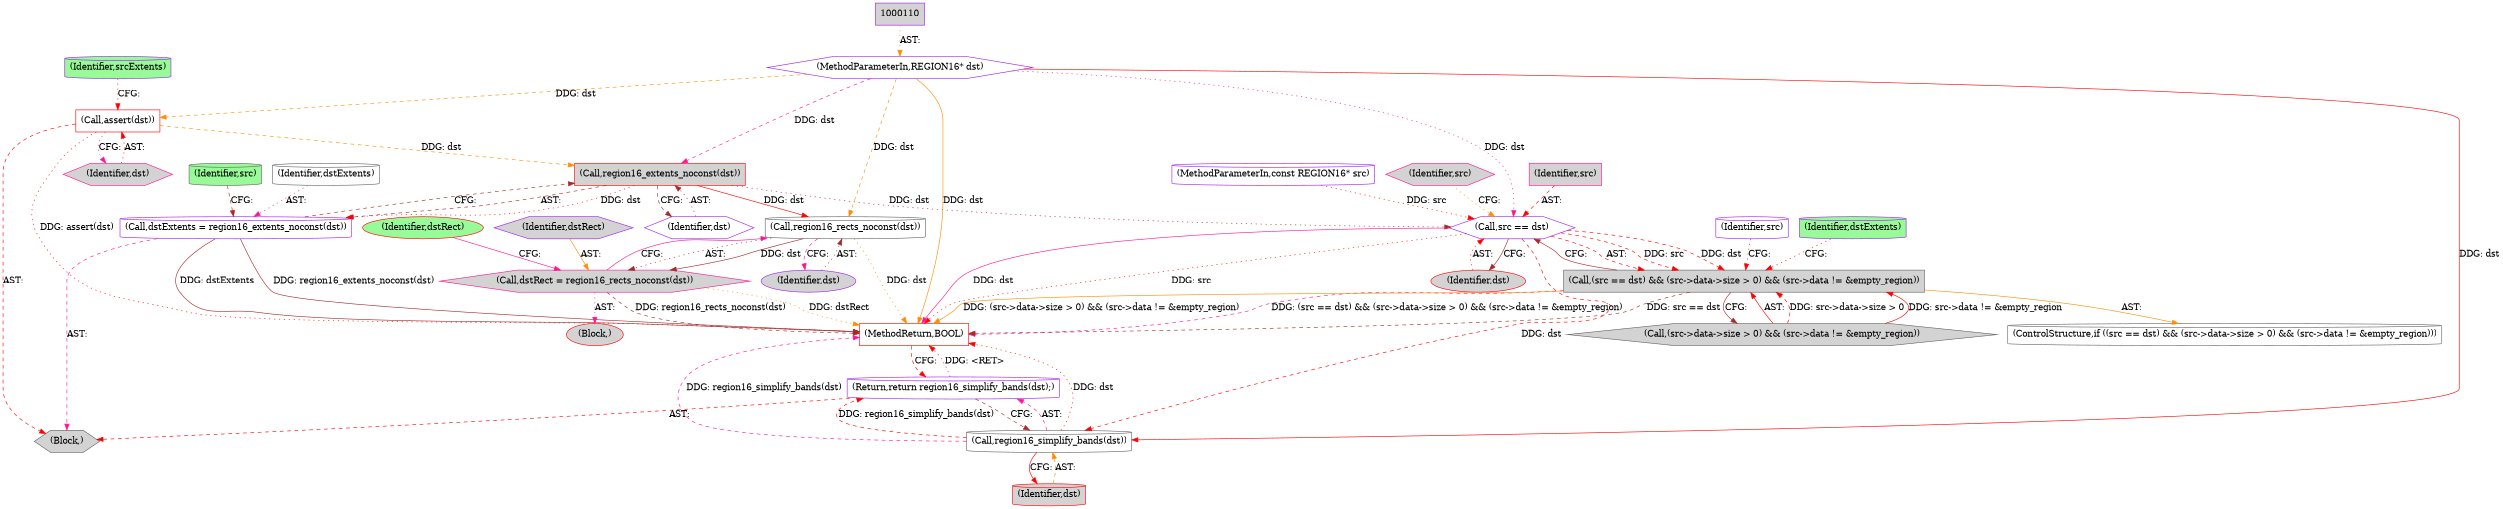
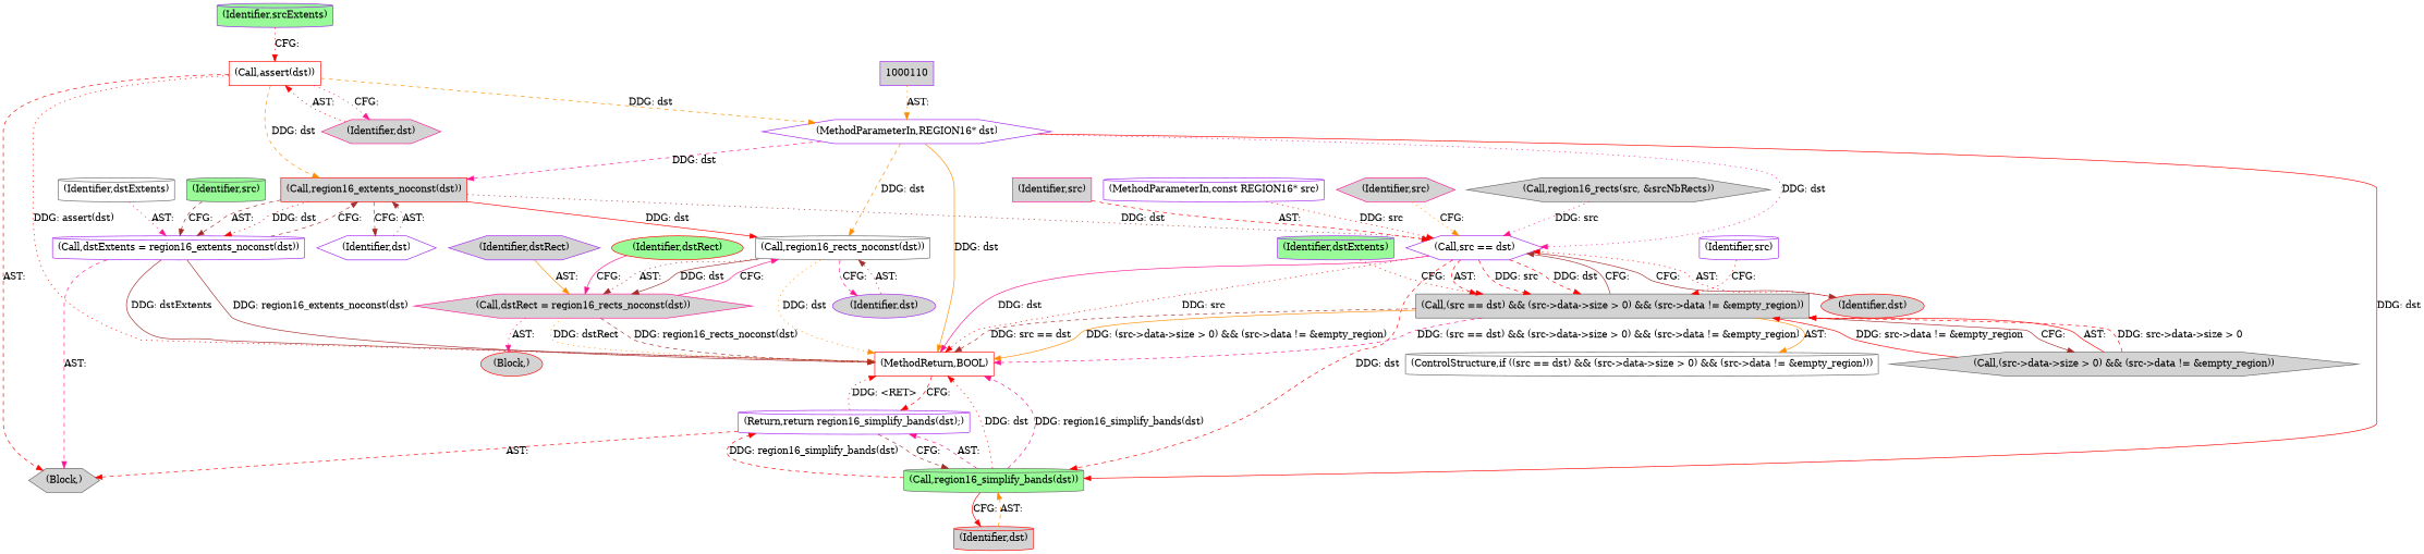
  digraph {
    node [color=purple fillcolor=lightgrey shape=cylinder style=filled]
    edge [color=red style=dashed]
    n1 [color=red fillcolor=white label="(Call,assert(dst))" shape=box]
    n2 [color=red label="(Call,region16_extents_noconst(dst))" shape=box]
    n3 [color=gray40 label="(Block,)" shape=hexagon]
    n4 [color=deeppink label="(Identifier,dst)" shape=hexagon]
    n5 [color=red fillcolor=white label="(MethodReturn,BOOL)" shape=box]
    n6 [color=gray40 fillcolor=white label="(Call,region16_rects_noconst(dst))"]
    n7 [fillcolor=white label="(Call,src == dst)" shape=hexagon]
    n8 [fillcolor=white label="(Call,dstExtents = region16_extents_noconst(dst))"]
    n9 [fillcolor=white label="(Identifier,dst)" shape=hexagon]
    n10 [fillcolor=white label="(Return,return region16_simplify_bands(dst);)"]
    n11 [fillcolor=white label="(MethodParameterIn,REGION16* dst)" shape=hexagon]
-   n12 [color=gray40 fillcolor=white label="(Call,region16_simplify_bands(dst))"]
+   n12 [color=gray40 fillcolor=palegreen label="(Call,region16_simplify_bands(dst))"]
    n13 [color=deeppink label="(Call,dstRect = region16_rects_noconst(dst))" shape=hexagon]
    n14 [label="(Identifier,dst)" shape=ellipse]
    n15 [color=gray40 label="(Call,(src == dst) && (src->data->size > 0) && (src->data != &empty_region))" shape=box]
    n16 [color=red label="(Identifier,dst)" shape=ellipse]
    n17 [color=red label="(Identifier,dst)"]
    1000110 [shape=box]
    n19 [color=red label="(Block,)" shape=ellipse]
    n20 [color=gray40 label="(Call,(src->data->size > 0) && (src->data != &empty_region))" shape=hexagon]
    n21 [color=gray40 fillcolor=white label="(ControlStructure,if ((src == dst) && (src->data->size > 0) && (src->data != &empty_region)))"]
    n22 [label="(Identifier,dstRect)" shape=hexagon]
    n23 [fillcolor=palegreen label="(Identifier,srcExtents)"]
    n24 [fillcolor=white label="(Identifier,src)"]
    n25 [color=gray40 fillcolor=white label="(Identifier,dstExtents)"]
    n26 [color=deeppink label="(Identifier,src)" shape=box]
    n27 [color=red fillcolor=palegreen label="(Identifier,dstRect)" shape=ellipse]
    n28 [fillcolor=white label="(MethodParameterIn,const REGION16* src)"]
    n29 [color=deeppink label="(Identifier,src)" shape=hexagon]
    n30 [fillcolor=palegreen label="(Identifier,dstExtents)"]
+   n31 [color=gray40 label="(Call,region16_rects(src, &srcNbRects))" shape=hexagon]
    n32 [color=gray40 fillcolor=palegreen label="(Identifier,src)"]
    n1 -> n2 [color=darkorange label="DDG: dst"]
    n1 -> n3 [label="AST: "]
    n1 -> n4 [color=deeppink label="CFG: " style=dotted]
    n1 -> n5 [label="DDG: assert(dst)" style=dotted]
    n2 -> n6 [label="DDG: dst" style=solid]
    n2 -> n7 [color=brown label="DDG: dst" style=dotted]
    n2 -> n8 [color=brown label="AST: "]
    n2 -> n8 [label="DDG: dst" style=dotted]
    n2 -> n9 [color=brown label="CFG: "]
    n4 -> n1 [label="AST: " style=dotted]
    n5 -> n10 [label="CFG: "]
    n6 -> n5 [color=darkorange label="DDG: dst" style=dotted]
    n6 -> n13 [color=brown label="AST: " style=dotted]
    n6 -> n13 [color=brown label="DDG: dst" style=solid]
    n6 -> n14 [color=deeppink label="CFG: "]
    n7 -> n5 [label="DDG: src" style=dotted]
    n7 -> n5 [color=deeppink label="DDG: dst" style=solid]
    n7 -> n12 [label="DDG: dst"]
    n7 -> n15 [label="AST: "]
    n7 -> n15 [label="DDG: src"]
    n7 -> n15 [label="DDG: dst"]
    n7 -> n16 [color=brown label="CFG: " style=solid]
    n8 -> n2 [color=brown label="CFG: "]
    n8 -> n3 [color=deeppink label="AST: "]
    n8 -> n5 [color=brown label="DDG: dstExtents" style=solid]
    n8 -> n5 [color=brown label="DDG: region16_extents_noconst(dst)" style=solid]
    n9 -> n2 [color=brown label="AST: " style=dotted]
    n10 -> n3 [label="AST: "]
    n10 -> n5 [label="DDG: <RET>" style=dotted]
    n10 -> n12 [color=brown label="CFG: "]
-   n11 -> n1 [color=darkorange label="DDG: dst"]
+   n1 -> n11 [color=darkorange label="DDG: dst"]
    n11 -> n2 [color=deeppink label="DDG: dst"]
    n11 -> n5 [color=darkorange label="DDG: dst" style=solid]
    n11 -> n6 [color=darkorange label="DDG: dst"]
    n11 -> n7 [color=deeppink label="DDG: dst" style=dotted]
    n11 -> n12 [label="DDG: dst" style=solid]
    n12 -> n5 [label="DDG: dst" style=dotted]
    n12 -> n5 [color=deeppink label="DDG: region16_simplify_bands(dst)"]
    n12 -> n10 [color=deeppink label="AST: "]
    n12 -> n10 [label="DDG: region16_simplify_bands(dst)"]
    n12 -> n17 [label="CFG: " style=solid]
    n13 -> n5 [color=darkorange label="DDG: dstRect" style=dotted]
    n13 -> n5 [color=brown label="DDG: region16_rects_noconst(dst)"]
    n13 -> n6 [color=deeppink label="CFG: " style=solid]
    n13 -> n19 [color=deeppink label="AST: " style=dotted]
    n14 -> n6 [color=brown label="AST: " style=dotted]
    n15 -> n5 [color=deeppink label="DDG: (src == dst) && (src->data->size > 0) && (src->data != &empty_region)"]
    n15 -> n5 [color=brown label="DDG: src == dst"]
    n15 -> n5 [color=darkorange label="DDG: (src->data->size > 0) && (src->data != &empty_region)" style=solid]
    n15 -> n7 [color=brown label="CFG: " style=solid]
    n15 -> n20 [color=brown label="CFG: " style=solid]
    n15 -> n21 [color=darkorange label="AST: " style=solid]
    n16 -> n7 [label="AST: " style=dotted]
    n17 -> n12 [color=darkorange label="AST: "]
    1000110 -> n11 [color=darkorange label="AST: " style=dotted]
    n20 -> n15 [label="AST: " style=solid]
    n20 -> n15 [label="DDG: src->data->size > 0"]
    n20 -> n15 [label="DDG: src->data != &empty_region" style=solid]
    n22 -> n13 [color=darkorange label="AST: " style=solid]
    n23 -> n1 [label="CFG: " style=dotted]
    n24 -> n15 [label="CFG: " style=dotted]
    n25 -> n8 [color=deeppink label="AST: " style=dotted]
    n26 -> n7 [label="AST: "]
    n27 -> n13 [color=deeppink label="CFG: " style=solid]
    n28 -> n7 [label="DDG: src" style=dotted]
    n29 -> n7 [color=darkorange label="CFG: " style=dotted]
    n30 -> n15 [label="CFG: " style=dotted]
+   n31 -> n7 [color=deeppink label="DDG: src" style=dotted]
    n32 -> n8 [color=brown label="CFG: "]
  }
